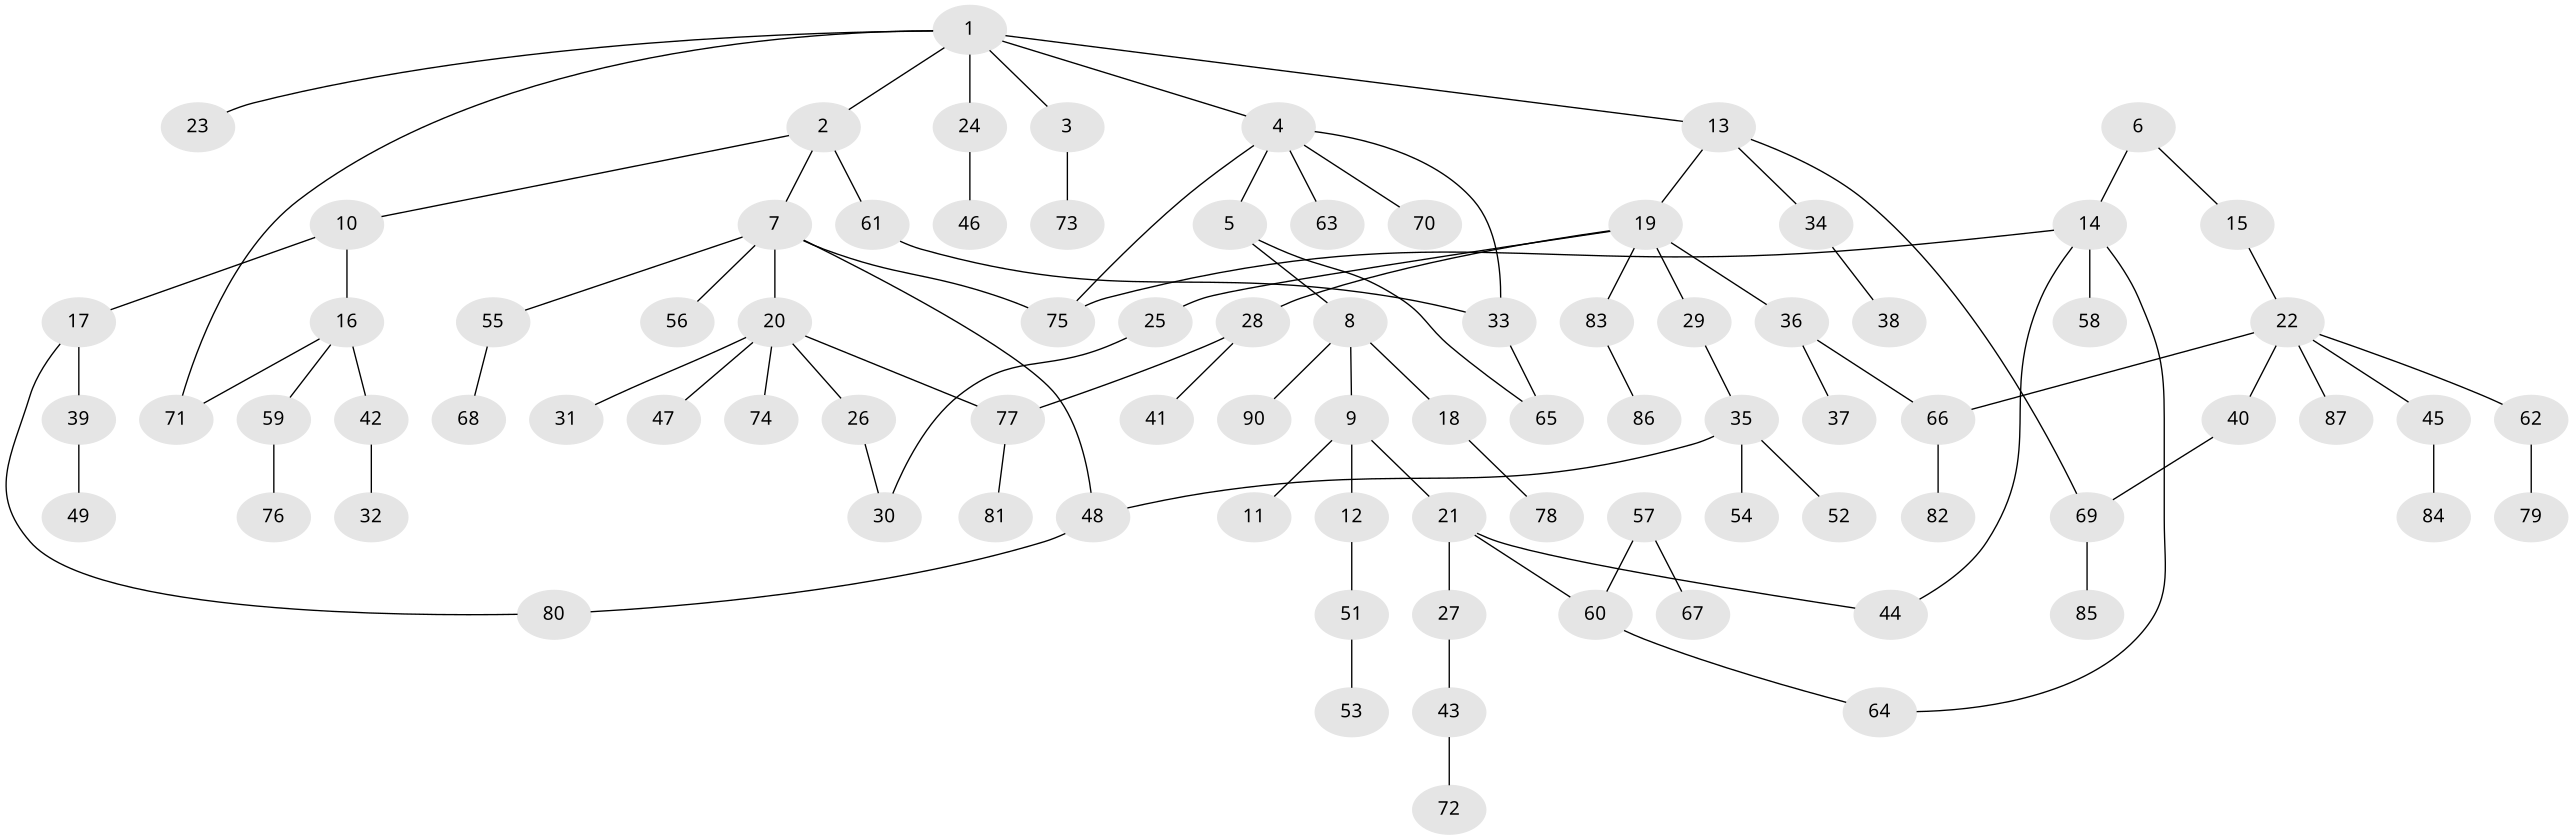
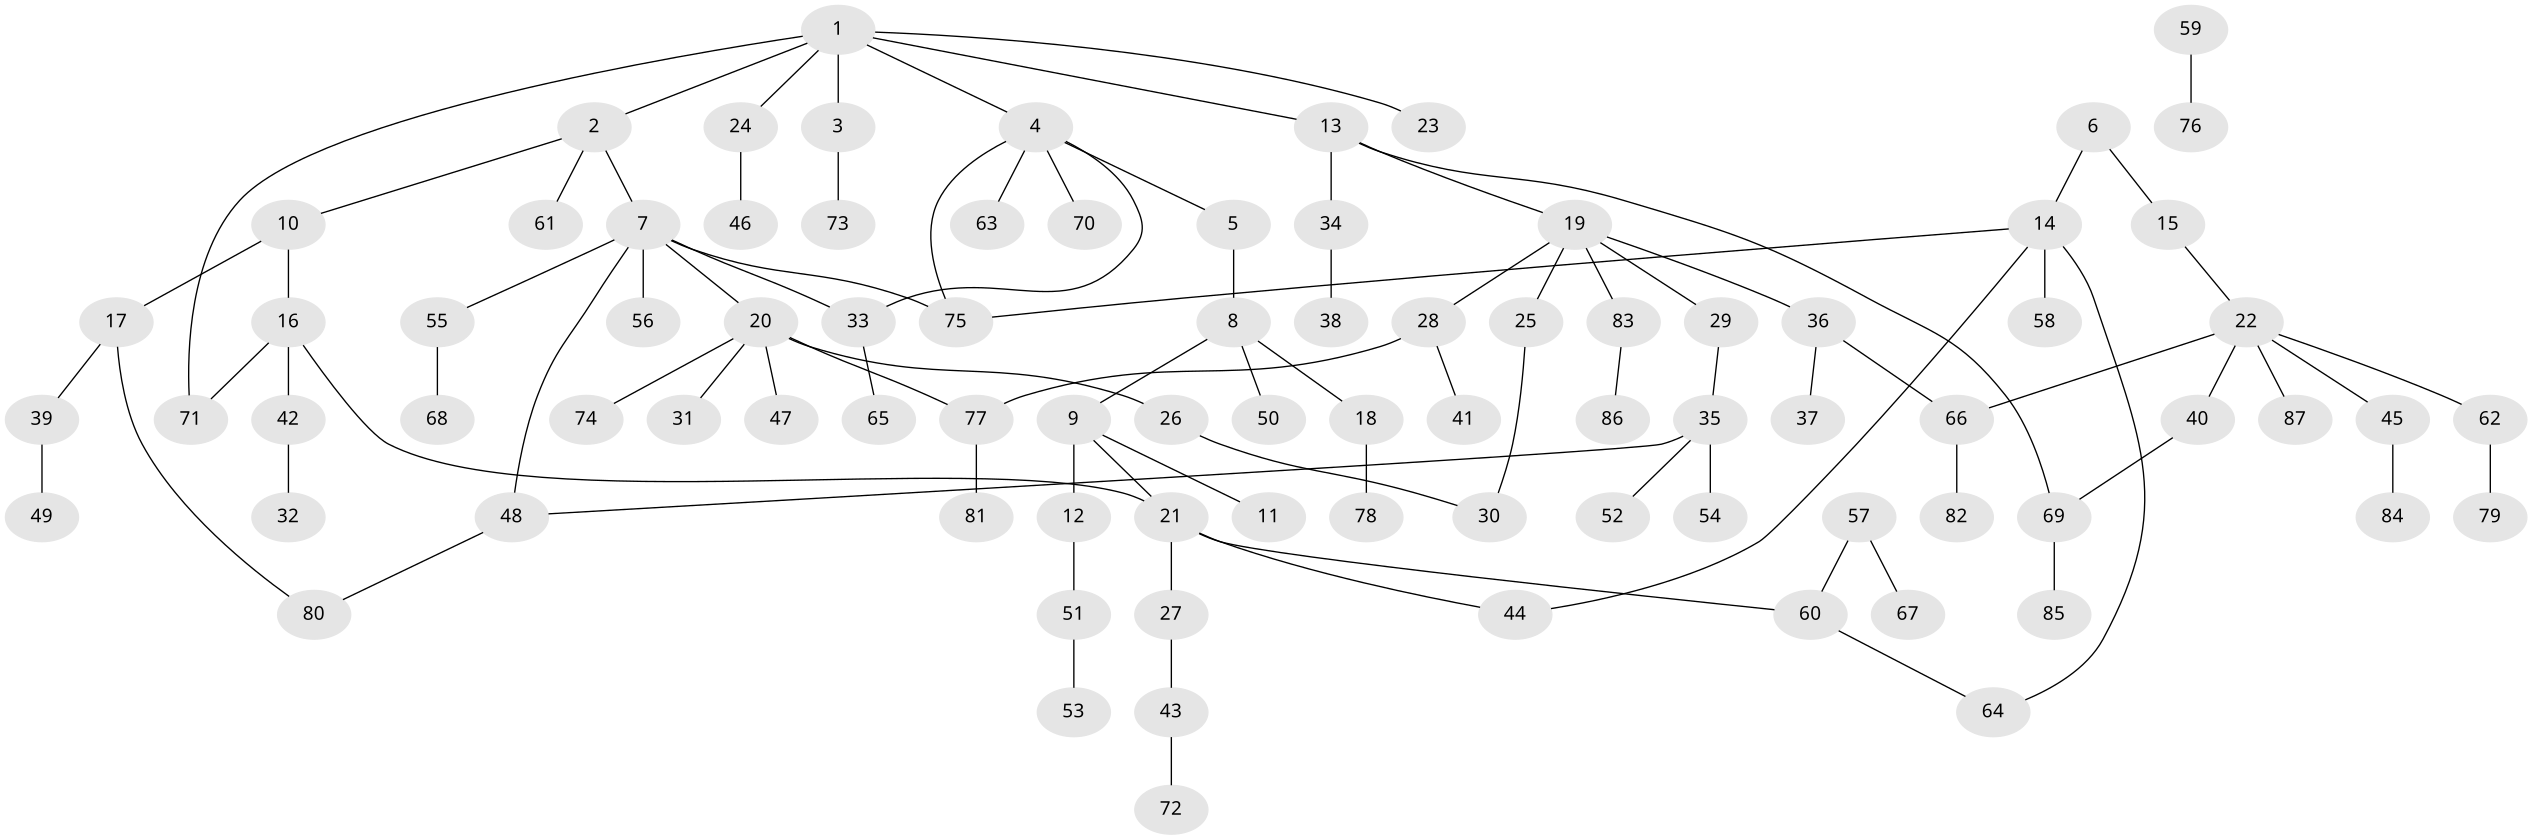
  graph {
    fontname="Noto Sans"
    node [color=gray90 fontname="Noto Sans" style=filled]
    edge [fontname="Noto Sans"]
    1
    2
    3
    4
    13
    23
    24
    71
    7
    10
    61
    73
    5
    33
    63
    70
    75
    19
    34
    69
    46
    20
    48
    55
    56
    16
    17
    8
    65
    6
    14
    15
    9
    18
-   50 [label=90]
+   50
    44
    58
    64
    22
    26
    31
    47
    74
    77
    80
    68
    11
    12
    21
    78
    51
    27
    60
    42
    59
    39
    53
    25
    28
    29
    36
    83
    38
    85
    40
    45
    62
    66
    87
    32
    76
    49
    30
    41
    35
    37
    86
    81
    43
    84
    79
    82
    72
    57
    67
    52
    54
    1 -- 2
    1 -- 3
    1 -- 4
    1 -- 13
    1 -- 23
    1 -- 24
    1 -- 71
    2 -- 7
    2 -- 10
    2 -- 61
    3 -- 73
    4 -- 5
    4 -- 33
    4 -- 63
    4 -- 70
    4 -- 75
    13 -- 19
    13 -- 34
    13 -- 69
    24 -- 46
-   61 -- 33
+   7 -- 33
    7 -- 75
    7 -- 20
    7 -- 48
    7 -- 55
    7 -- 56
    10 -- 16
    10 -- 17
    5 -- 8
-   5 -- 65
    33 -- 65
    19 -- 25
    19 -- 28
    19 -- 29
    19 -- 36
    19 -- 83
    34 -- 38
    69 -- 85
    20 -- 26
    20 -- 31
    20 -- 47
    20 -- 74
    20 -- 77
    48 -- 80
    55 -- 68
    16 -- 71
    16 -- 42
-   16 -- 59
+   16 -- 21
    17 -- 80
    17 -- 39
    8 -- 9
    8 -- 18
    8 -- 50
    6 -- 14
    6 -- 15
    14 -- 75
    14 -- 44
    14 -- 58
    14 -- 64
    15 -- 22
    9 -- 11
    9 -- 12
    9 -- 21
    18 -- 78
    22 -- 40
    22 -- 45
    22 -- 62
    22 -- 66
    22 -- 87
    26 -- 30
    77 -- 81
    12 -- 51
    21 -- 44
    21 -- 27
    21 -- 60
    51 -- 53
    27 -- 43
    60 -- 64
    42 -- 32
    59 -- 76
    39 -- 49
    25 -- 30
    28 -- 77
    28 -- 41
    29 -- 35
    36 -- 66
    36 -- 37
    83 -- 86
    40 -- 69
    45 -- 84
    62 -- 79
    66 -- 82
    35 -- 48
    35 -- 52
    35 -- 54
    43 -- 72
    57 -- 60
    57 -- 67
  }
